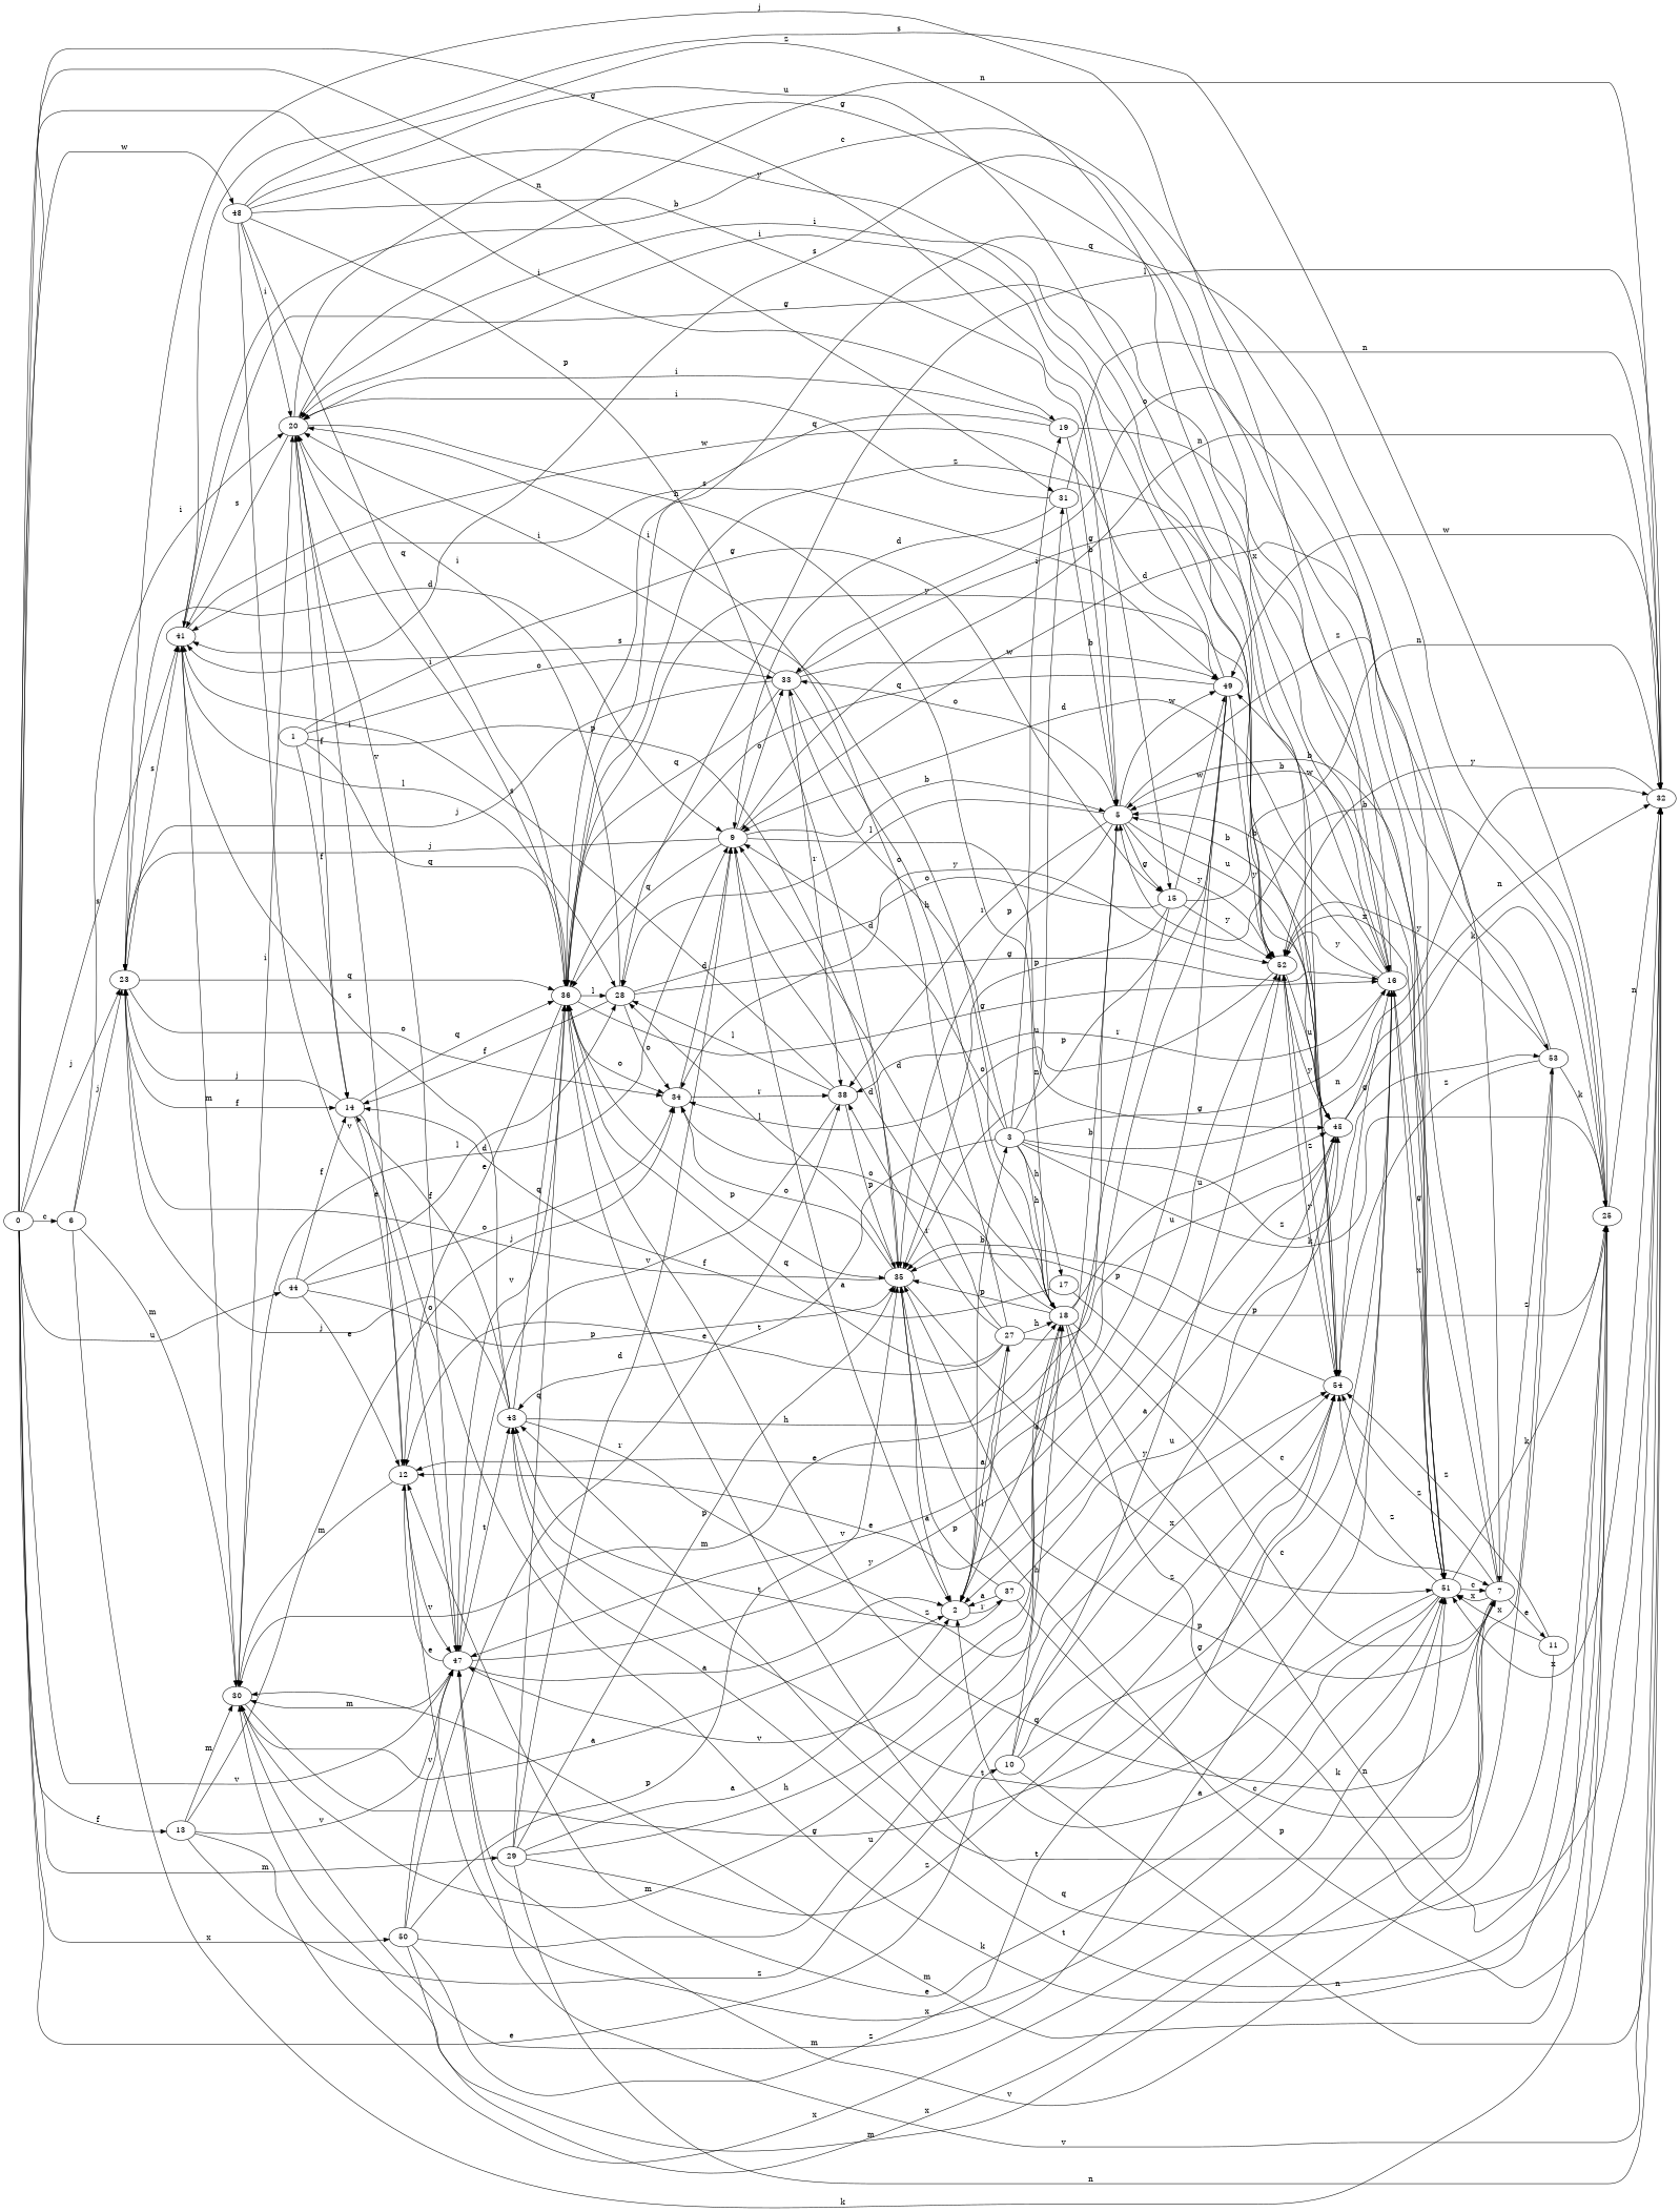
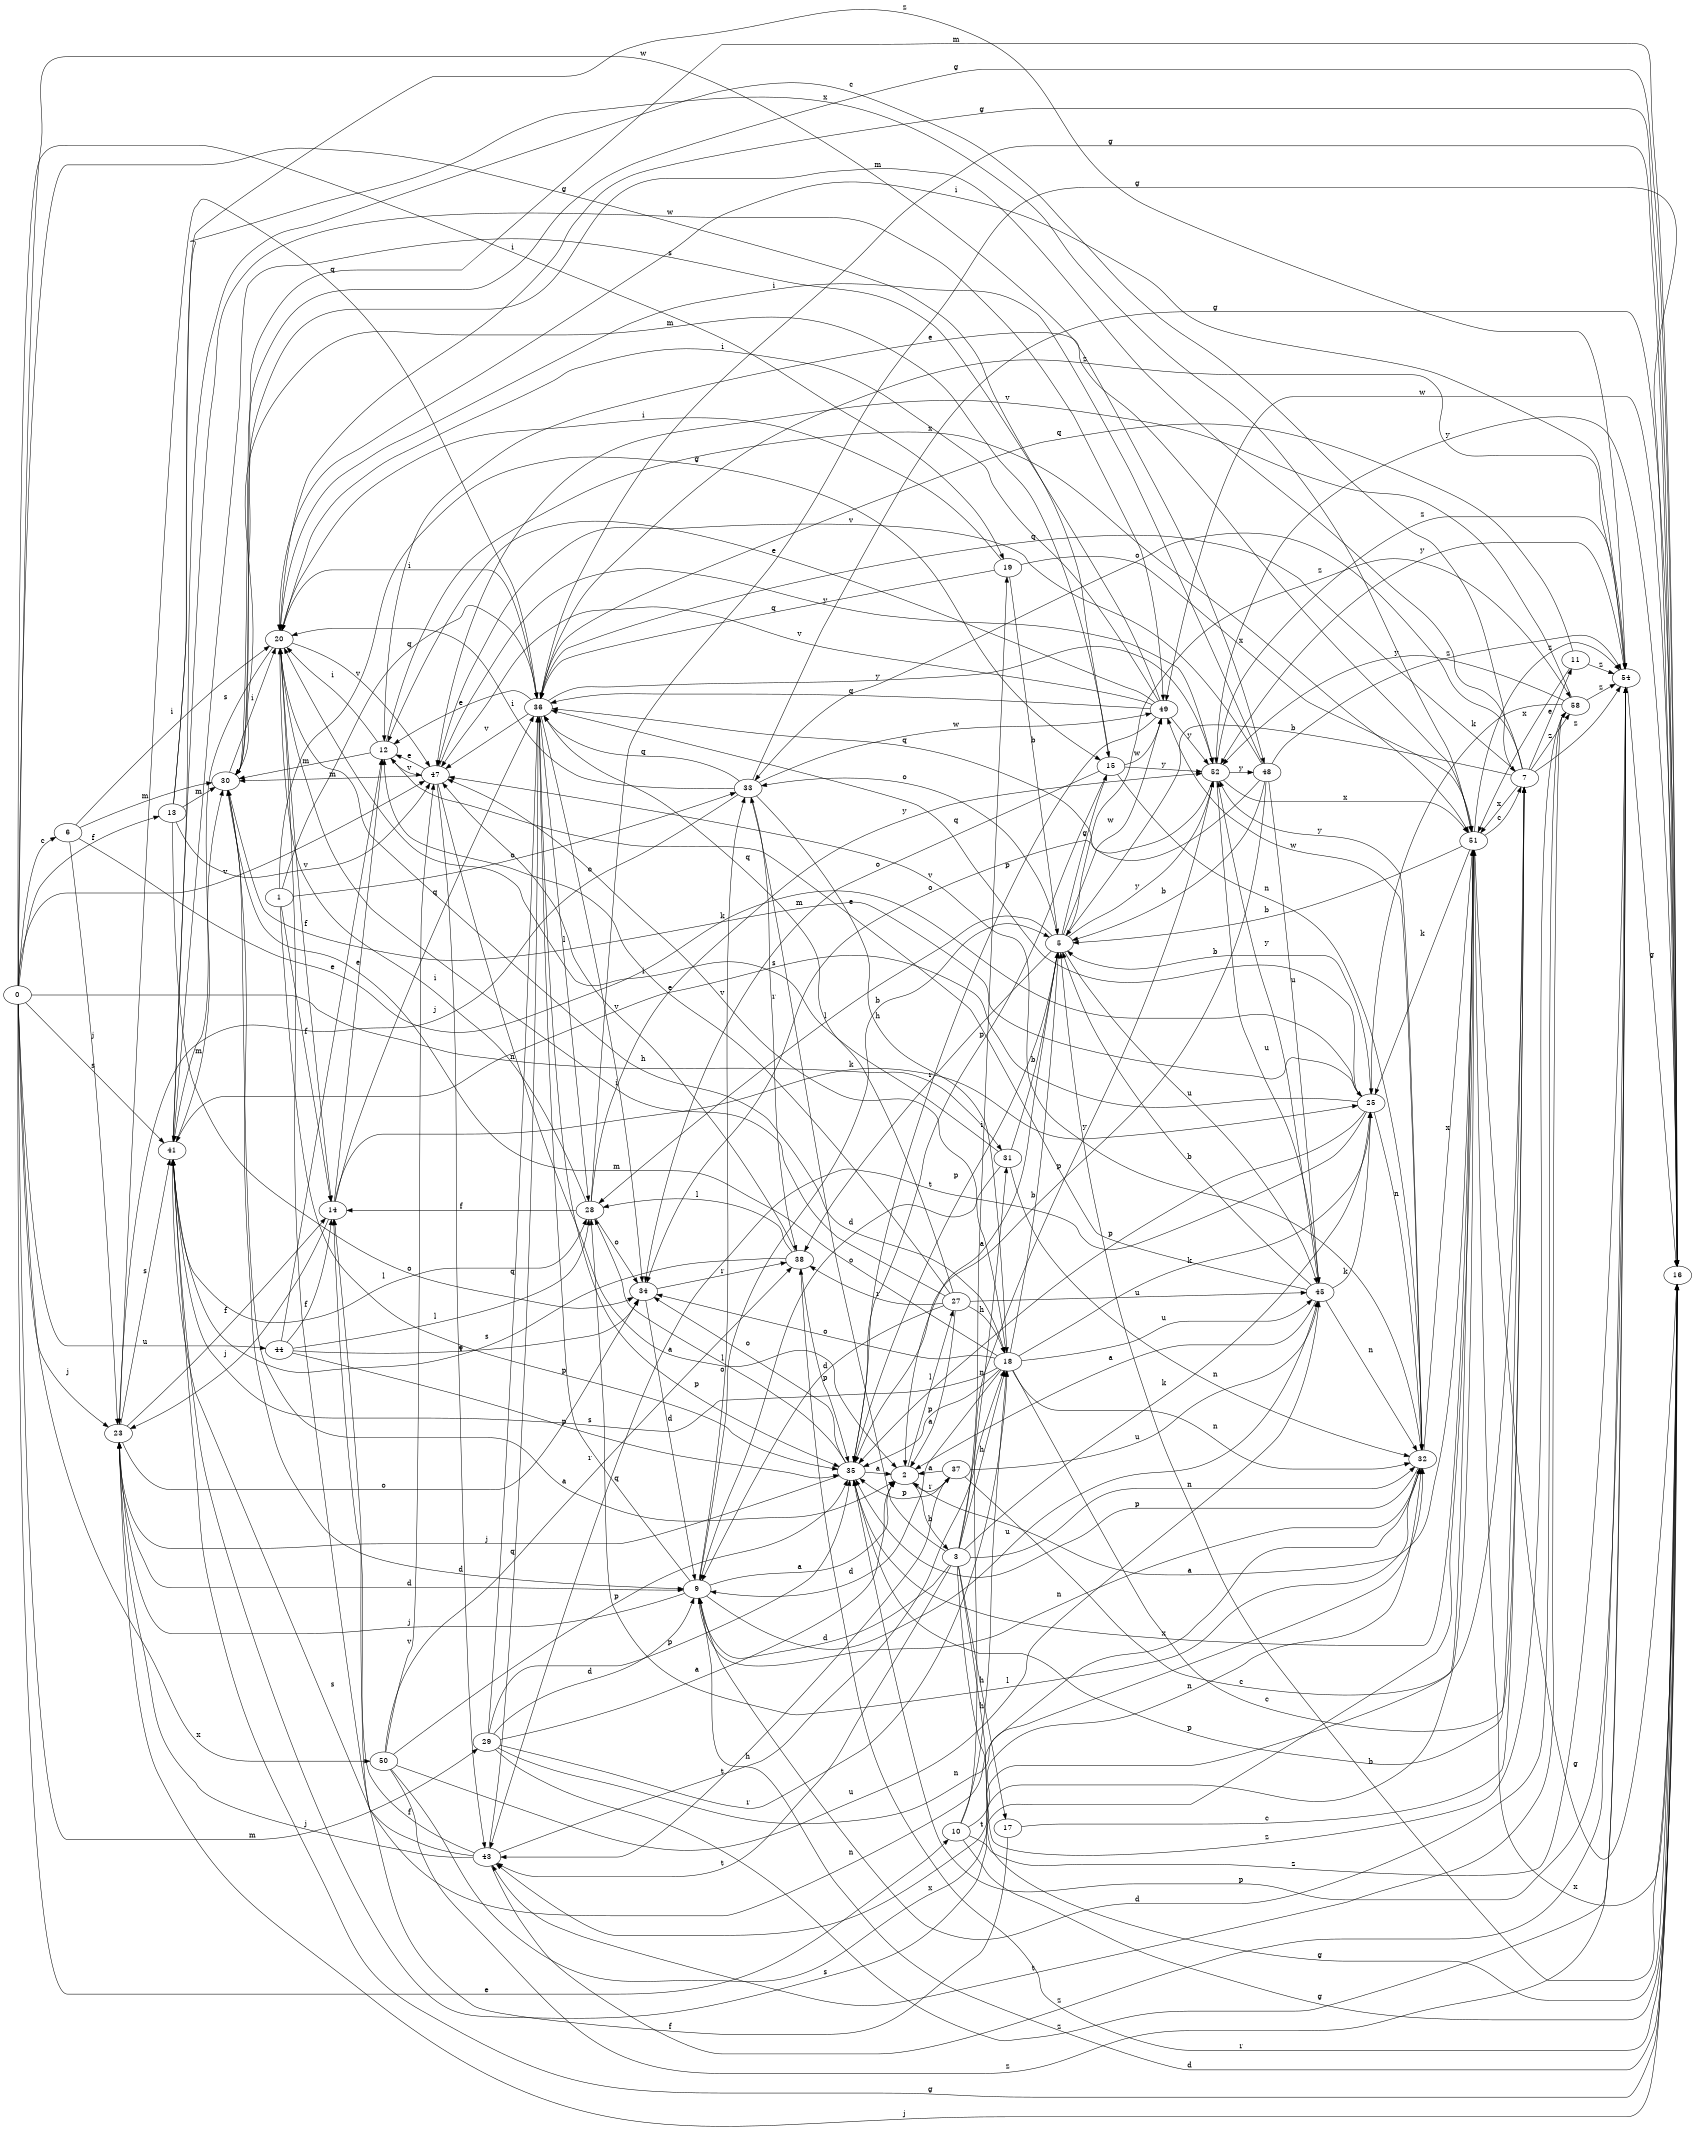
  strict digraph {
    rankdir=LR
    0
    6
    10
    13
    15
    19
    23
    29
    31
    41
    44
    47
    48
    50
    25
    20
    30
    18
    32
    52
    54
    16
    51
    34
    35
    49
    36
    5
    14
    9
    2
    28
    7
    12
    43
    45
    38
    1
    33
    3
    27
    37
    17
-   53
+   53 [label=58]
    11
    0 -> 6 [label=c]
    0 -> 10 [label=e]
    0 -> 13 [label=f]
    0 -> 15 [label=g]
    0 -> 19 [label=i]
    0 -> 23 [label=j]
    0 -> 29 [label=m]
    0 -> 31 [label=n]
    0 -> 41 [label=s]
    0 -> 44 [label=u]
    0 -> 47 [label=v]
    0 -> 48 [label=w]
    0 -> 50 [label=x]
    6 -> 23 [label=j]
    6 -> 25 [label=k]
    6 -> 20 [label=i]
    6 -> 30 [label=m]
    10 -> 18 [label=h]
    10 -> 32 [label=n]
    10 -> 52 [label=y]
    10 -> 54 [label=z]
    10 -> 16 [label=g]
    13 -> 47 [label=v]
    13 -> 30 [label=m]
    13 -> 54 [label=z]
    13 -> 51 [label=x]
    13 -> 34 [label=o]
    15 -> 30 [label=m]
    15 -> 32 [label=n]
    15 -> 52 [label=y]
    15 -> 34 [label=o]
    15 -> 35 [label=p]
    15 -> 49 [label=w]
    19 -> 20 [label=i]
    19 -> 51 [label=x]
    19 -> 36 [label=q]
    19 -> 5 [label=b]
    23 -> 41 [label=s]
    23 -> 34 [label=o]
    23 -> 36 [label=q]
    23 -> 14 [label=f]
    23 -> 9 [label=d]
-   29 -> 18 [label=h]
+   29 -> 18 [label=r]
    29 -> 32 [label=n]
    29 -> 54 [label=z]
    29 -> 35 [label=p]
    29 -> 36 [label=q]
    29 -> 9 [label=d]
    29 -> 2 [label=a]
    31 -> 20 [label=i]
    31 -> 32 [label=n]
    31 -> 5 [label=b]
    31 -> 9 [label=d]
    41 -> 30 [label=m]
    41 -> 16 [label=g]
    41 -> 49 [label=w]
    41 -> 28 [label=l]
    41 -> 7 [label=c]
    44 -> 34 [label=o]
    44 -> 35 [label=p]
    44 -> 14 [label=f]
    44 -> 28 [label=l]
    44 -> 12 [label=e]
    47 -> 30 [label=m]
    47 -> 52 [label=y]
    47 -> 2 [label=a]
    47 -> 12 [label=e]
    47 -> 43 [label=t]
    48 -> 47 [label=v]
    48 -> 20 [label=i]
-   48 -> 52 [label=y]
+   52 -> 48 [label=y]
    48 -> 54 [label=z]
    48 -> 35 [label=p]
    48 -> 36 [label=q]
    48 -> 5 [label=b]
    48 -> 45 [label=u]
    50 -> 47 [label=v]
    50 -> 54 [label=z]
    50 -> 51 [label=x]
    50 -> 35 [label=p]
    50 -> 45 [label=u]
    50 -> 38 [label=r]
    25 -> 41 [label=s]
    25 -> 30 [label=m]
    25 -> 32 [label=n]
    25 -> 35 [label=p]
    25 -> 36 [label=q]
    25 -> 5 [label=b]
    25 -> 43 [label=t]
    20 -> 41 [label=s]
    20 -> 47 [label=v]
    20 -> 18 [label=h]
    20 -> 32 [label=n]
    20 -> 16 [label=g]
    20 -> 14 [label=f]
    30 -> 20 [label=i]
    30 -> 16 [label=g]
    30 -> 9 [label=d]
    30 -> 2 [label=a]
    18 -> 41 [label=s]
    18 -> 47 [label=v]
    18 -> 25 [label=k]
    18 -> 30 [label=m]
    18 -> 32 [label=n]
    18 -> 34 [label=o]
    18 -> 35 [label=p]
    18 -> 5 [label=b]
    18 -> 9 [label=d]
    18 -> 7 [label=c]
    18 -> 45 [label=u]
    32 -> 47 [label=v]
    32 -> 52 [label=y]
    32 -> 51 [label=x]
    32 -> 35 [label=p]
    32 -> 49 [label=w]
    32 -> 28 [label=l]
    52 -> 54 [label=z]
    52 -> 51 [label=x]
    52 -> 34 [label=o]
    52 -> 45 [label=u]
    54 -> 20 [label=i]
    54 -> 52 [label=y]
    54 -> 16 [label=g]
    54 -> 35 [label=p]
    16 -> 23 [label=j]
    16 -> 30 [label=m]
    16 -> 52 [label=y]
    16 -> 51 [label=x]
    16 -> 49 [label=w]
    16 -> 5 [label=b]
    16 -> 9 [label=d]
    16 -> 38 [label=r]
    51 -> 41 [label=s]
    51 -> 25 [label=k]
    51 -> 54 [label=z]
    51 -> 16 [label=g]
    51 -> 5 [label=b]
    51 -> 2 [label=a]
    51 -> 7 [label=c]
    51 -> 12 [label=e]
    51 -> 43 [label=t]
    34 -> 9 [label=d]
    34 -> 38 [label=r]
    35 -> 23 [label=j]
    35 -> 51 [label=x]
    35 -> 34 [label=o]
    35 -> 2 [label=a]
    35 -> 28 [label=l]
    49 -> 41 [label=s]
    49 -> 47 [label=v]
    49 -> 20 [label=i]
    49 -> 52 [label=y]
    49 -> 35 [label=p]
    49 -> 36 [label=q]
    49 -> 12 [label=e]
    36 -> 47 [label=v]
    36 -> 20 [label=i]
    36 -> 52 [label=y]
    36 -> 54 [label=z]
    36 -> 16 [label=g]
    36 -> 34 [label=o]
    36 -> 35 [label=p]
    36 -> 28 [label=l]
    36 -> 12 [label=e]
    5 -> 15 [label=g]
    5 -> 52 [label=y]
    5 -> 35 [label=p]
    5 -> 49 [label=w]
    5 -> 2 [label=a]
    5 -> 28 [label=l]
    5 -> 45 [label=u]
    5 -> 38 [label=r]
    5 -> 33 [label=o]
    5 -> 53 [label=z]
    14 -> 23 [label=j]
    14 -> 25 [label=k]
    14 -> 36 [label=q]
    14 -> 12 [label=e]
    9 -> 23 [label=j]
    9 -> 32 [label=n]
    9 -> 36 [label=q]
    9 -> 5 [label=b]
    9 -> 2 [label=a]
    9 -> 45 [label=u]
    9 -> 33 [label=o]
    2 -> 3 [label=b]
    2 -> 27 [label=l]
    2 -> 37 [label=r]
    28 -> 20 [label=i]
    28 -> 52 [label=y]
    28 -> 16 [label=g]
    28 -> 34 [label=o]
    28 -> 14 [label=f]
    7 -> 30 [label=m]
    7 -> 54 [label=z]
    7 -> 51 [label=x]
    7 -> 35 [label=p]
    7 -> 36 [label=q]
    7 -> 5 [label=b]
    7 -> 33 [label=o]
    7 -> 53 [label=z]
    7 -> 11 [label=e]
    12 -> 47 [label=v]
    12 -> 20 [label=i]
    12 -> 30 [label=m]
    12 -> 51 [label=x]
    43 -> 23 [label=j]
    43 -> 41 [label=s]
    43 -> 18 [label=h]
    43 -> 54 [label=z]
    43 -> 36 [label=q]
    43 -> 14 [label=f]
    45 -> 25 [label=k]
    45 -> 32 [label=n]
    45 -> 52 [label=y]
    45 -> 5 [label=b]
    45 -> 2 [label=a]
    45 -> 12 [label=e]
    38 -> 41 [label=s]
    38 -> 47 [label=v]
    38 -> 35 [label=p]
    38 -> 28 [label=l]
    1 -> 15 [label=g]
    1 -> 35 [label=p]
    1 -> 36 [label=q]
    1 -> 14 [label=f]
    1 -> 33 [label=o]
    33 -> 23 [label=j]
    33 -> 20 [label=i]
    33 -> 18 [label=h]
    33 -> 16 [label=g]
    33 -> 49 [label=w]
    33 -> 36 [label=q]
    33 -> 38 [label=r]
    3 -> 19 [label=i]
    3 -> 31 [label=n]
    3 -> 25 [label=k]
    3 -> 18 [label=h]
    3 -> 32 [label=n]
    3 -> 16 [label=g]
    3 -> 9 [label=d]
    3 -> 43 [label=t]
    3 -> 33 [label=o]
    3 -> 17 [label=h]
    3 -> 53 [label=z]
    27 -> 20 [label=i]
    27 -> 18 [label=h]
    27 -> 36 [label=q]
    27 -> 9 [label=d]
    27 -> 2 [label=a]
    27 -> 12 [label=e]
    27 -> 45 [label=u]
    27 -> 38 [label=r]
    37 -> 35 [label=p]
    37 -> 2 [label=a]
    37 -> 7 [label=c]
    37 -> 43 [label=t]
    37 -> 45 [label=u]
    17 -> 14 [label=f]
    17 -> 7 [label=c]
    53 -> 47 [label=v]
    53 -> 25 [label=k]
    53 -> 52 [label=y]
    53 -> 54 [label=z]
    53 -> 9 [label=d]
    53 -> 43 [label=t]
    11 -> 54 [label=z]
    11 -> 51 [label=x]
    11 -> 36 [label=q]
  }
